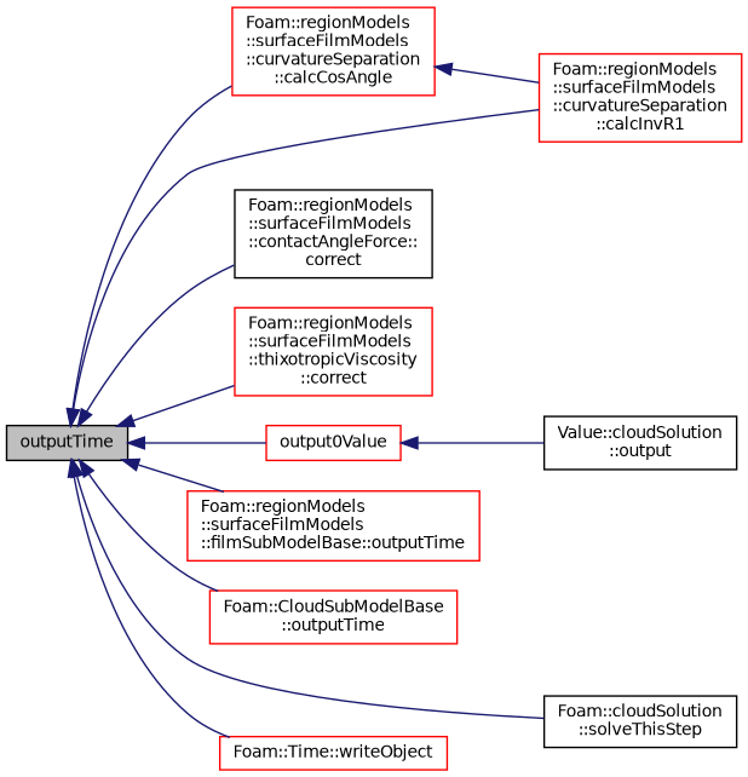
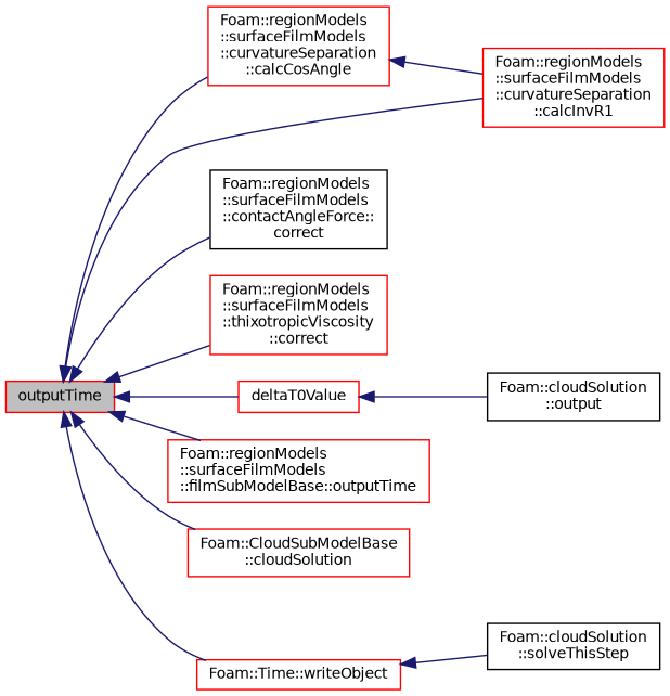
  digraph {
    rankdir=LR
    node [color=red fontname=Helvetica fontsize=10 shape=record]
    edge [color=midnightblue dir=back fontname=Helvetica fontsize=10 labelfontname=Helvetica labelfontsize=10 style=solid]
-   n1 [color=black fillcolor=grey75 fontcolor=black height=0.2 label=outputTime style=filled width=0.4]
+   n1 [fillcolor=grey75 fontcolor=black height=0.2 label=outputTime style=filled width=0.4]
    n2 [height=0.2 label="Foam::regionModels\l::surfaceFilmModels\l::curvatureSeparation\l::calcCosAngle" width=0.4]
    n3 [height=0.2 label="Foam::regionModels\l::surfaceFilmModels\l::curvatureSeparation\l::calcInvR1" width=0.4]
    n4 [color=black height=0.2 label="Foam::regionModels\l::surfaceFilmModels\l::contactAngleForce::\lcorrect" width=0.4]
    n5 [height=0.2 label="Foam::regionModels\l::surfaceFilmModels\l::thixotropicViscosity\l::correct" width=0.4]
-   n6 [height=0.2 label=output0Value width=0.4]
+   n6 [height=0.2 label=deltaT0Value width=0.4]
    n7 [height=0.2 label="Foam::regionModels\l::surfaceFilmModels\l::filmSubModelBase::outputTime" width=0.4]
-   n8 [height=0.2 label="Foam::CloudSubModelBase\l::outputTime" width=0.4]
+   n8 [height=0.2 label="Foam::CloudSubModelBase\l::cloudSolution" width=0.4]
    n9 [color=black height=0.2 label="Foam::cloudSolution\l::solveThisStep" width=0.4]
    n10 [height=0.2 label="Foam::Time::writeObject" width=0.4]
-   n11 [color=black height=0.2 label="Value::cloudSolution\l::output" width=0.4]
+   n11 [color=black height=0.2 label="Foam::cloudSolution\l::output" width=0.4]
    n1 -> n2
    n1 -> n3
    n1 -> n4
    n1 -> n5
    n1 -> n6
    n1 -> n7
    n1 -> n8
-   n1 -> n9
+   n10 -> n9
    n1 -> n10
    n2 -> n3
    n6 -> n11
  }
